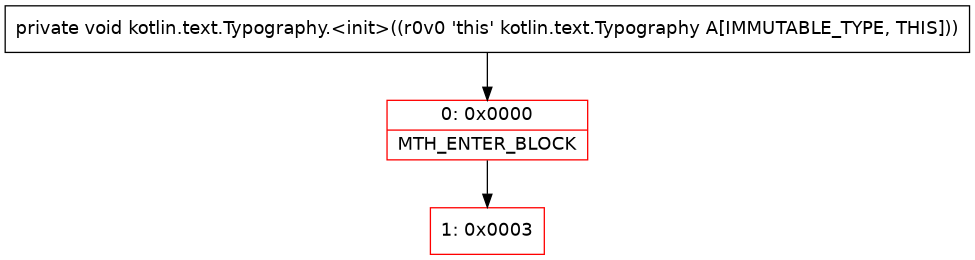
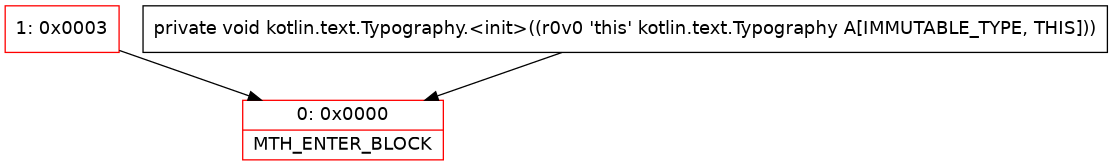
  digraph {
    fontname="DejaVu Sans"
    node [color=red shape=record fontname="DejaVu Sans"]
    edge [fontname="DejaVu Sans"]
    n1 [label="{0\:\ 0x0000|MTH_ENTER_BLOCK\l}"]
    n2 [label="{1\:\ 0x0003}"]
    n3 [label="{private void kotlin.text.Typography.\<init\>((r0v0 'this' kotlin.text.Typography A[IMMUTABLE_TYPE, THIS])) }" color=""]
    subgraph cluster_1 {
      label="R(0)"
    }
-   n1 -> n2
+   n2 -> n1
    n3 -> n1
  }
